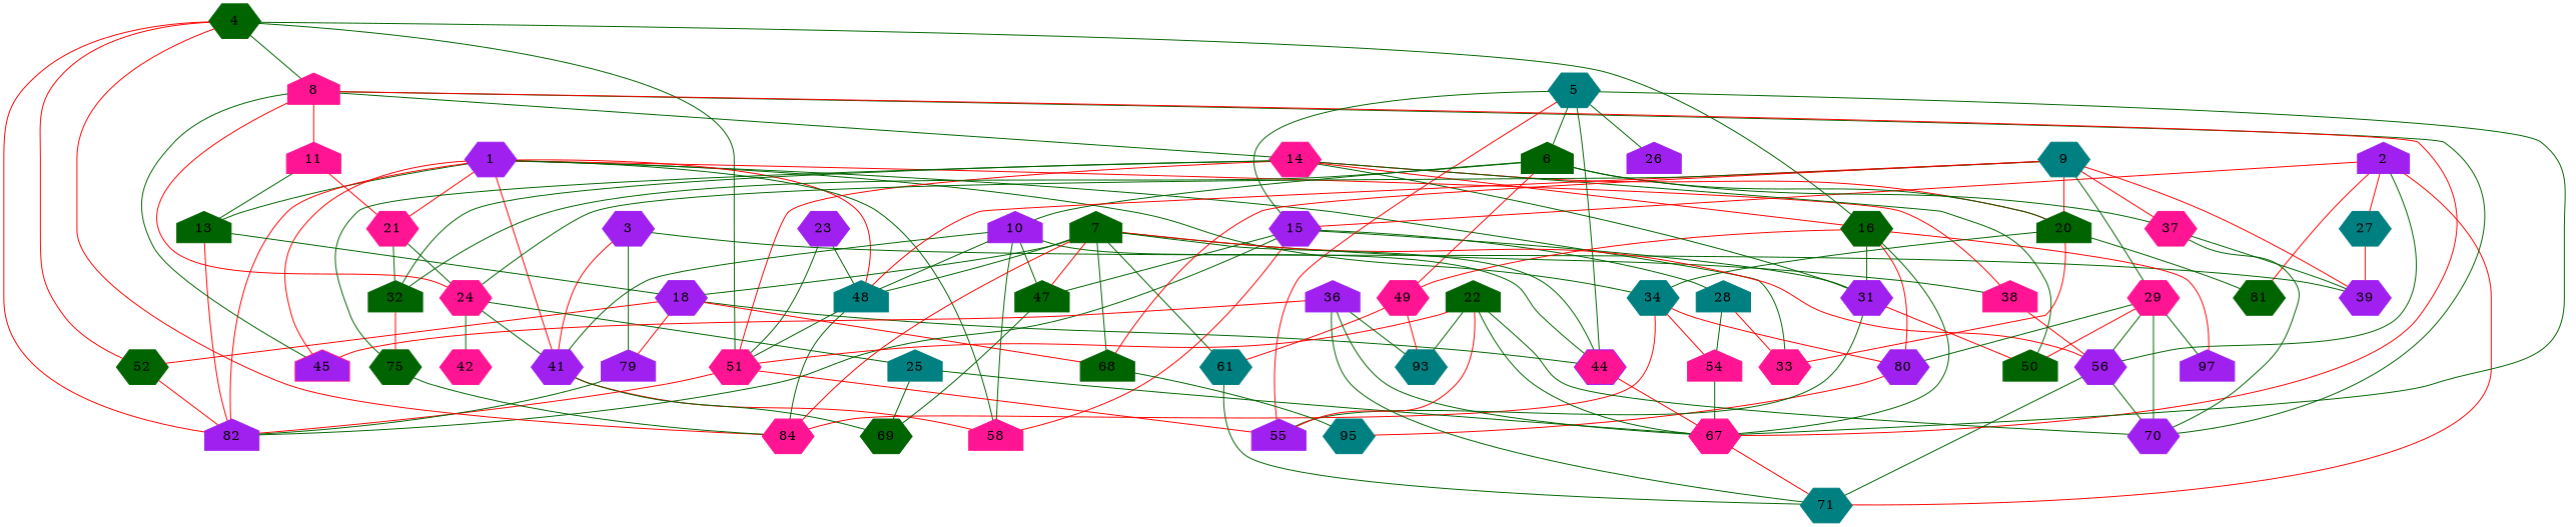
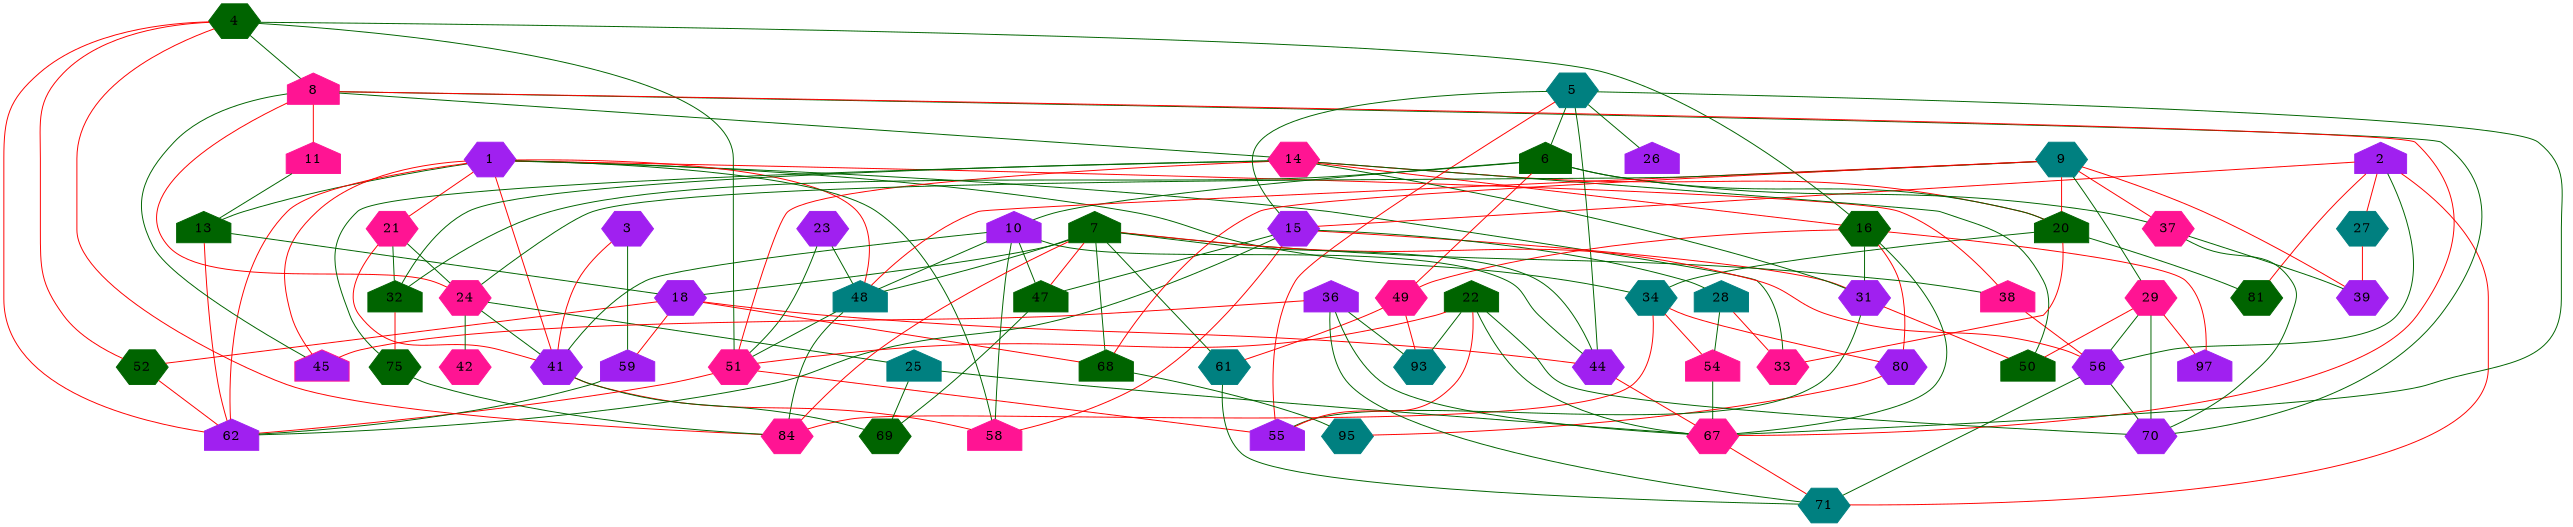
  graph {
    node [color=purple shape=hexagon style=filled]
    edge [color=darkgreen]
    1 [super="+12"]
    13 [color=darkgreen shape=house super="+73"]
    21 [color=deeppink super="+65"]
    33 [color=deeppink]
    34 [color=teal super="+46"]
    38 [color=deeppink shape=house]
    45 [color=deeppink fillcolor=purple shape=house super="+53"]
    48 [color=teal shape=house super="+96"]
    58 [color=deeppink shape=house]
-   62 [shape=house super="+72" label=82]
+   62 [shape=house super="+72"]
    41
    18 [super="+80"]
    32 [color=darkgreen shape=house]
    24 [color=deeppink super="+40"]
    54 [color=deeppink shape=house super="+60"]
    84 [color=deeppink super="+88"]
    n17 [label=80 super="+92"]
    56 [super="+76"]
    51 [color=deeppink super="+82"]
    15 [super="+83"]
    47 [color=darkgreen shape=house]
    31 [super="+85"]
    28 [color=teal shape=house super="+79"]
    2 [shape=house]
    27 [color=teal]
    71 [color=teal super="+74"]
    81 [color=darkgreen]
    39
    70 [super="+87"]
    3
-   59 [shape=house label=79]
+   59 [shape=house]
    69 [color=darkgreen super="+89"]
    67 [color=deeppink super="+94"]
    4 [color=darkgreen super="+17"]
    8 [color=deeppink shape=house super="+91"]
    16 [color=darkgreen super="+35"]
    52 [color=darkgreen]
    11 [color=deeppink shape=house]
    14 [color=deeppink super="+64"]
    49 [color=deeppink]
    97 [shape=house]
    55 [shape=house]
    5 [color=teal super="+57"]
    6 [color=darkgreen shape=house super="+90"]
    26 [shape=house]
-   44 [fillcolor=deeppink]
+   44
    10 [shape=house super="+30"]
    20 [color=darkgreen shape=house super="+66"]
    37 [color=deeppink super="+78"]
    75 [color=darkgreen]
    61 [color=teal]
    93 [color=teal]
    7 [color=darkgreen shape=house super="+43"]
    68 [color=darkgreen shape=house]
    95 [color=teal]
    50 [color=darkgreen shape=house]
    25 [color=teal shape=house]
    42 [color=deeppink]
    9 [color=teal super="+19"]
    29 [color=deeppink super="+77"]
    22 [color=darkgreen shape=house super="+63"]
    23
    36 [shape=house]
    1 -- 13
    1 -- 21 [color=red]
    1 -- 33
    1 -- 34
    1 -- 38 [color=red]
    1 -- 45 [color=red]
    1 -- 48 [color=red]
    1 -- 58
    1 -- 62 [color=red weight=3]
    1 -- 41 [color=red]
    13 -- 62 [color=red]
    13 -- 18
    21 -- 32
    21 -- 24
    34 -- 54 [color=red]
    34 -- 84 [color=red]
    34 -- n17 [color=red]
    38 -- 56 [color=red]
    48 -- 84
    48 -- 51
    41 -- 58 [color=red]
    41 -- 69 [weight=2]
    18 -- 59 [color=red]
    18 -- 52 [color=red]
-   18 -- 44
+   18 -- 44 [color=red]
    18 -- 68 [color=red]
    32 -- 75 [color=red]
    24 -- 41
    24 -- 25
    24 -- 42
    54 -- 67
    n17 -- 95 [color=red]
    56 -- 71
    56 -- 70
    51 -- 62 [color=red]
    51 -- 55 [color=red]
    15 -- 58 [color=red]
    15 -- 62
    15 -- 47
-   15 -- 31
+   15 -- 31 [color=red]
    15 -- 28
    47 -- 69
    31 -- 55
    31 -- 50 [color=red]
    28 -- 33 [color=red]
    28 -- 54 [weight=2]
    2 -- 56
    2 -- 15 [color=red]
    2 -- 27 [color=red]
    2 -- 71 [color=red weight=2]
    2 -- 81 [color=red]
    27 -- 39 [color=red]
    3 -- 41 [color=red]
-   3 -- 39
    3 -- 59
    59 -- 62
    67 -- 71 [color=red]
    4 -- 62 [color=red]
    4 -- 84 [color=red]
    4 -- 51
    4 -- 8
    4 -- 16
    4 -- 52 [color=red]
    8 -- 45
    8 -- 24 [color=red]
    8 -- 70
    8 -- 67 [color=red]
    8 -- 11 [color=red]
    8 -- 14
    16 -- n17 [color=red]
    16 -- 31
    16 -- 67
    16 -- 49 [color=red]
    16 -- 97 [color=red]
    52 -- 62 [color=red]
    11 -- 13
-   11 -- 21 [color=red]
+   41 -- 21 [color=red]
    14 -- 32
    14 -- 51 [color=red]
    14 -- 31
    14 -- 16 [color=red]
    14 -- 20 [color=red]
    14 -- 75
    14 -- 50
    49 -- 61 [color=red]
    49 -- 93 [color=red]
    5 -- 15
    5 -- 67
    5 -- 55 [color=red]
    5 -- 6
    5 -- 26
    5 -- 44
    6 -- 32
    6 -- 49 [color=red]
    6 -- 10
    6 -- 20
    6 -- 37 [weight=2]
    44 -- 67 [color=red]
    10 -- 48
    10 -- 58
    10 -- 41
    10 -- 47
    10 -- 44
    20 -- 33 [color=red]
    20 -- 34
    20 -- 81
    37 -- 39
    37 -- 70
    75 -- 84
    61 -- 71
    7 -- 38
    7 -- 48
    7 -- 18
    7 -- 84 [color=red]
    7 -- 56 [color=red]
    7 -- 47 [color=red]
    7 -- 44
    7 -- 61
    7 -- 68
    68 -- 95
    25 -- 69
    25 -- 67
    9 -- 48 [color=red]
    9 -- 24
    9 -- 39 [color=red]
    9 -- 20 [color=red]
    9 -- 37 [color=red]
    9 -- 68 [color=red]
    9 -- 29
-   29 -- n17 [weight=2]
    29 -- 56
    29 -- 70 [weight=2]
-   29 -- 97
+   29 -- 97 [color=red]
    29 -- 50 [color=red]
    22 -- 51 [color=red]
    22 -- 70
    22 -- 67
    22 -- 55 [color=red]
    22 -- 93
    23 -- 48
    23 -- 51
    36 -- 45 [color=red]
    36 -- 71
    36 -- 67
    36 -- 93
  }
